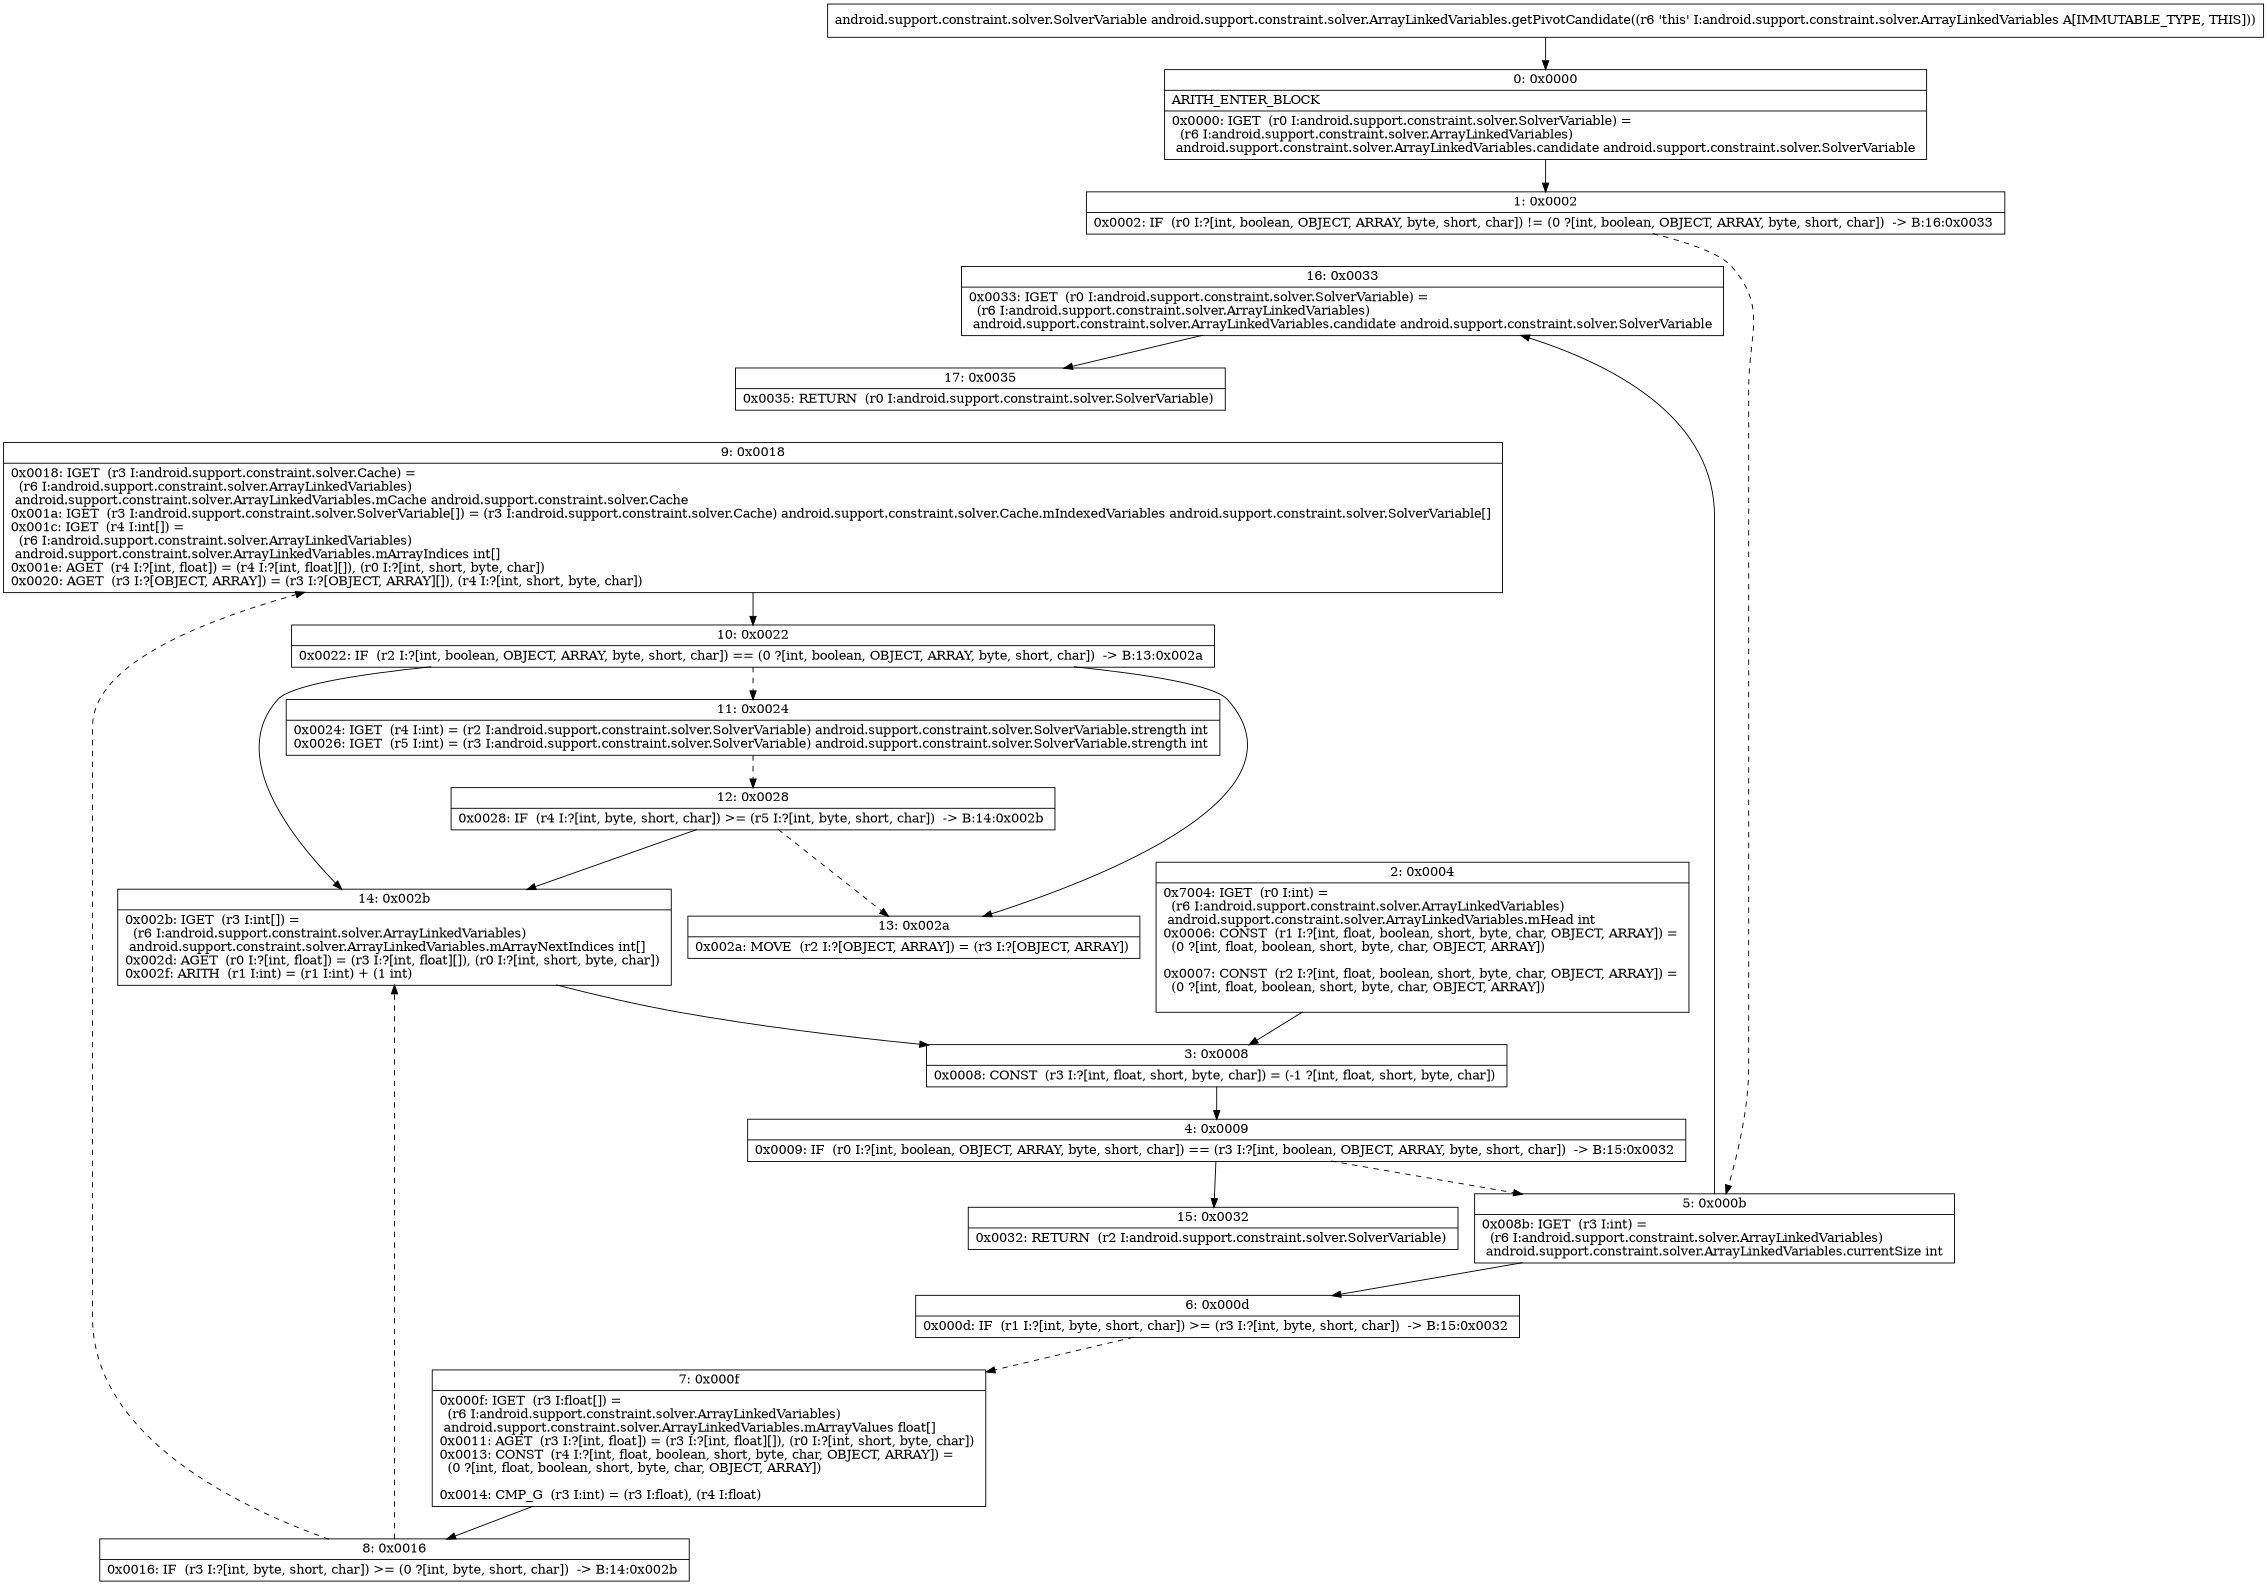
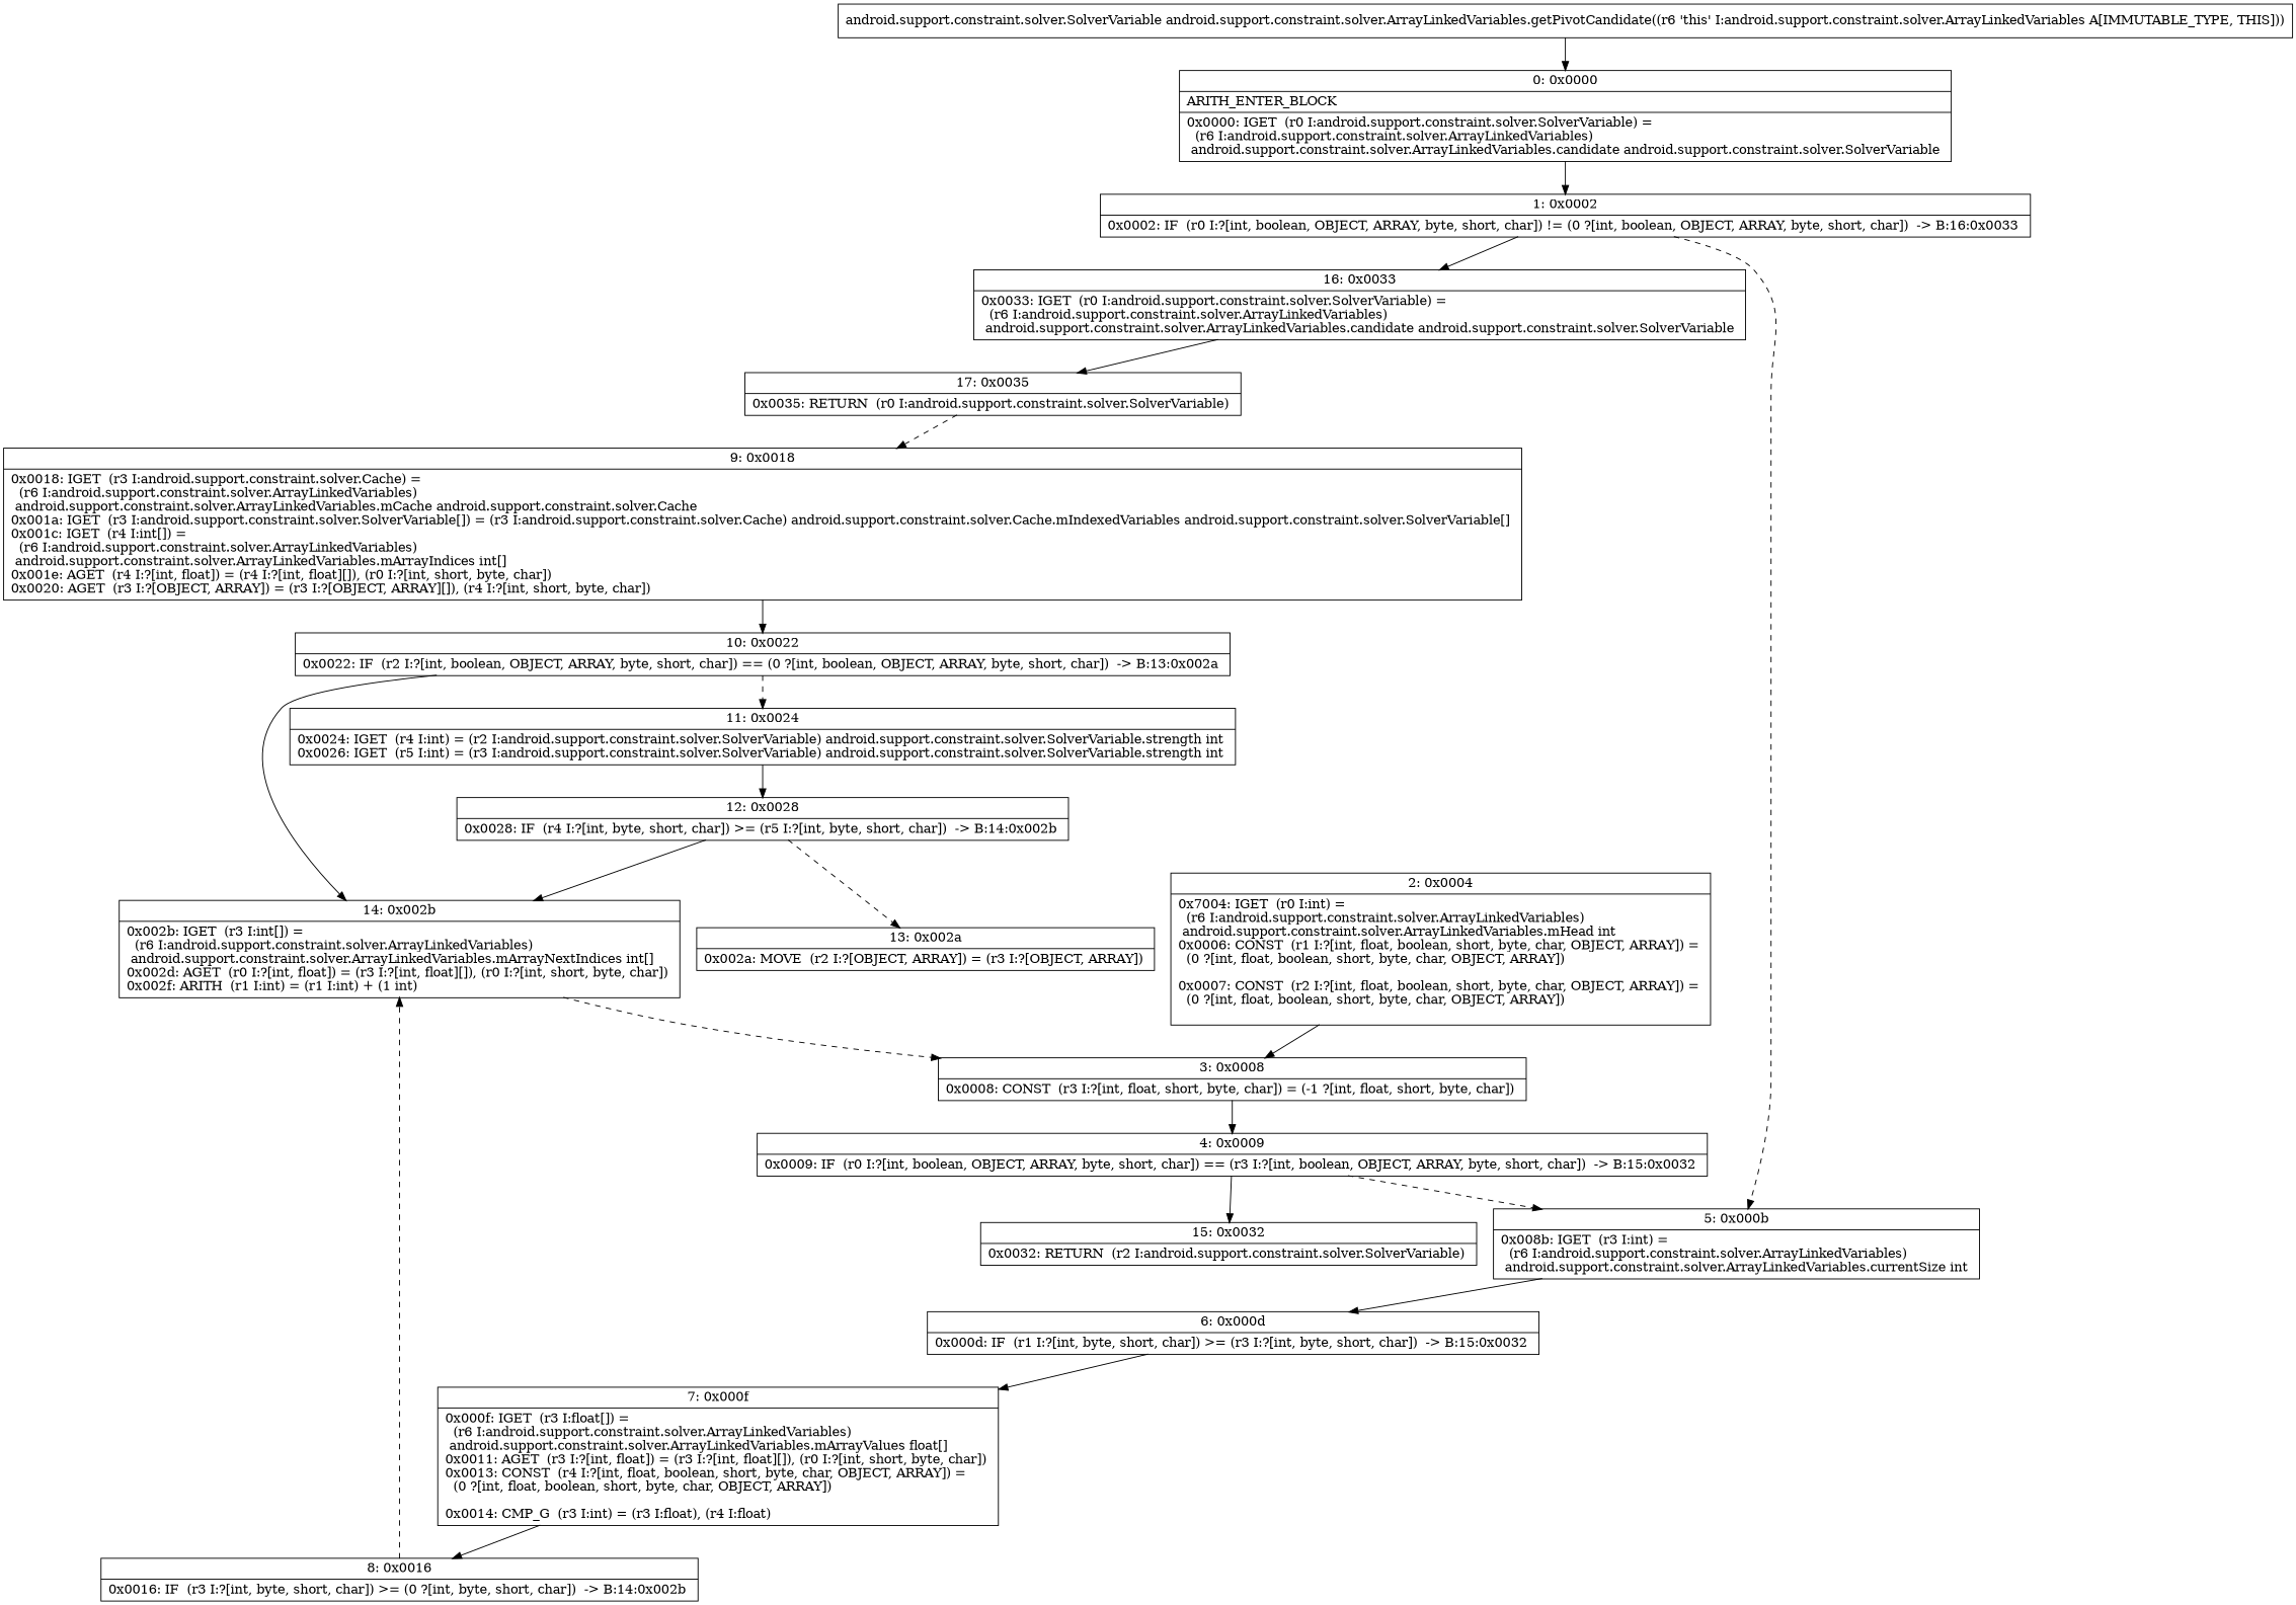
  digraph {
    node [shape=record]
    n1 [label="{0\:\ 0x0000|ARITH_ENTER_BLOCK\l|0x0000: IGET  (r0 I:android.support.constraint.solver.SolverVariable) = \l  (r6 I:android.support.constraint.solver.ArrayLinkedVariables)\l android.support.constraint.solver.ArrayLinkedVariables.candidate android.support.constraint.solver.SolverVariable \l}"]
    n2 [label="{1\:\ 0x0002|0x0002: IF  (r0 I:?[int, boolean, OBJECT, ARRAY, byte, short, char]) != (0 ?[int, boolean, OBJECT, ARRAY, byte, short, char])  \-\> B:16:0x0033 \l}"]
    n3 [label="{16\:\ 0x0033|0x0033: IGET  (r0 I:android.support.constraint.solver.SolverVariable) = \l  (r6 I:android.support.constraint.solver.ArrayLinkedVariables)\l android.support.constraint.solver.ArrayLinkedVariables.candidate android.support.constraint.solver.SolverVariable \l}"]
    n4 [label="{5\:\ 0x000b|0x008b: IGET  (r3 I:int) = \l  (r6 I:android.support.constraint.solver.ArrayLinkedVariables)\l android.support.constraint.solver.ArrayLinkedVariables.currentSize int \l}"]
    n5 [label="{2\:\ 0x0004|0x7004: IGET  (r0 I:int) = \l  (r6 I:android.support.constraint.solver.ArrayLinkedVariables)\l android.support.constraint.solver.ArrayLinkedVariables.mHead int \l0x0006: CONST  (r1 I:?[int, float, boolean, short, byte, char, OBJECT, ARRAY]) = \l  (0 ?[int, float, boolean, short, byte, char, OBJECT, ARRAY])\l \l0x0007: CONST  (r2 I:?[int, float, boolean, short, byte, char, OBJECT, ARRAY]) = \l  (0 ?[int, float, boolean, short, byte, char, OBJECT, ARRAY])\l \l}"]
    n6 [label="{3\:\ 0x0008|0x0008: CONST  (r3 I:?[int, float, short, byte, char]) = (\-1 ?[int, float, short, byte, char]) \l}"]
    n7 [label="{17\:\ 0x0035|0x0035: RETURN  (r0 I:android.support.constraint.solver.SolverVariable) \l}"]
    n8 [label="{4\:\ 0x0009|0x0009: IF  (r0 I:?[int, boolean, OBJECT, ARRAY, byte, short, char]) == (r3 I:?[int, boolean, OBJECT, ARRAY, byte, short, char])  \-\> B:15:0x0032 \l}"]
    n9 [label="{15\:\ 0x0032|0x0032: RETURN  (r2 I:android.support.constraint.solver.SolverVariable) \l}"]
    n10 [label="{6\:\ 0x000d|0x000d: IF  (r1 I:?[int, byte, short, char]) \>= (r3 I:?[int, byte, short, char])  \-\> B:15:0x0032 \l}"]
    n11 [label="{7\:\ 0x000f|0x000f: IGET  (r3 I:float[]) = \l  (r6 I:android.support.constraint.solver.ArrayLinkedVariables)\l android.support.constraint.solver.ArrayLinkedVariables.mArrayValues float[] \l0x0011: AGET  (r3 I:?[int, float]) = (r3 I:?[int, float][]), (r0 I:?[int, short, byte, char]) \l0x0013: CONST  (r4 I:?[int, float, boolean, short, byte, char, OBJECT, ARRAY]) = \l  (0 ?[int, float, boolean, short, byte, char, OBJECT, ARRAY])\l \l0x0014: CMP_G  (r3 I:int) = (r3 I:float), (r4 I:float) \l}"]
    n12 [label="{8\:\ 0x0016|0x0016: IF  (r3 I:?[int, byte, short, char]) \>= (0 ?[int, byte, short, char])  \-\> B:14:0x002b \l}"]
    n13 [label="{9\:\ 0x0018|0x0018: IGET  (r3 I:android.support.constraint.solver.Cache) = \l  (r6 I:android.support.constraint.solver.ArrayLinkedVariables)\l android.support.constraint.solver.ArrayLinkedVariables.mCache android.support.constraint.solver.Cache \l0x001a: IGET  (r3 I:android.support.constraint.solver.SolverVariable[]) = (r3 I:android.support.constraint.solver.Cache) android.support.constraint.solver.Cache.mIndexedVariables android.support.constraint.solver.SolverVariable[] \l0x001c: IGET  (r4 I:int[]) = \l  (r6 I:android.support.constraint.solver.ArrayLinkedVariables)\l android.support.constraint.solver.ArrayLinkedVariables.mArrayIndices int[] \l0x001e: AGET  (r4 I:?[int, float]) = (r4 I:?[int, float][]), (r0 I:?[int, short, byte, char]) \l0x0020: AGET  (r3 I:?[OBJECT, ARRAY]) = (r3 I:?[OBJECT, ARRAY][]), (r4 I:?[int, short, byte, char]) \l}"]
    n14 [label="{14\:\ 0x002b|0x002b: IGET  (r3 I:int[]) = \l  (r6 I:android.support.constraint.solver.ArrayLinkedVariables)\l android.support.constraint.solver.ArrayLinkedVariables.mArrayNextIndices int[] \l0x002d: AGET  (r0 I:?[int, float]) = (r3 I:?[int, float][]), (r0 I:?[int, short, byte, char]) \l0x002f: ARITH  (r1 I:int) = (r1 I:int) + (1 int) \l}"]
    n15 [label="{10\:\ 0x0022|0x0022: IF  (r2 I:?[int, boolean, OBJECT, ARRAY, byte, short, char]) == (0 ?[int, boolean, OBJECT, ARRAY, byte, short, char])  \-\> B:13:0x002a \l}"]
    n16 [label="{11\:\ 0x0024|0x0024: IGET  (r4 I:int) = (r2 I:android.support.constraint.solver.SolverVariable) android.support.constraint.solver.SolverVariable.strength int \l0x0026: IGET  (r5 I:int) = (r3 I:android.support.constraint.solver.SolverVariable) android.support.constraint.solver.SolverVariable.strength int \l}"]
    n17 [label="{13\:\ 0x002a|0x002a: MOVE  (r2 I:?[OBJECT, ARRAY]) = (r3 I:?[OBJECT, ARRAY]) \l}"]
    n18 [label="{12\:\ 0x0028|0x0028: IF  (r4 I:?[int, byte, short, char]) \>= (r5 I:?[int, byte, short, char])  \-\> B:14:0x002b \l}"]
    n19 [label="{android.support.constraint.solver.SolverVariable android.support.constraint.solver.ArrayLinkedVariables.getPivotCandidate((r6 'this' I:android.support.constraint.solver.ArrayLinkedVariables A[IMMUTABLE_TYPE, THIS])) }"]
    n1 -> n2
-   n4 -> n3
+   n2 -> n3
    n2 -> n4 [style=dashed]
    n3 -> n7
    n4 -> n10
    n5 -> n6
    n6 -> n8
    n8 -> n4 [style=dashed]
    n8 -> n9
-   n10 -> n11 [style=dashed]
+   n10 -> n11 [style=solid]
    n11 -> n12
-   n12 -> n13 [style=dashed]
+   n7 -> n13 [style=dashed]
    n12 -> n14 [style=dashed]
    n13 -> n15
-   n14 -> n6
+   n14 -> n6 [style=dashed]
    n15 -> n14
    n15 -> n16 [style=dashed]
-   n15 -> n17
-   n16 -> n18 [style=dashed]
+   n16 -> n18
    n18 -> n14
    n18 -> n17 [style=dashed]
    n19 -> n1
  }
